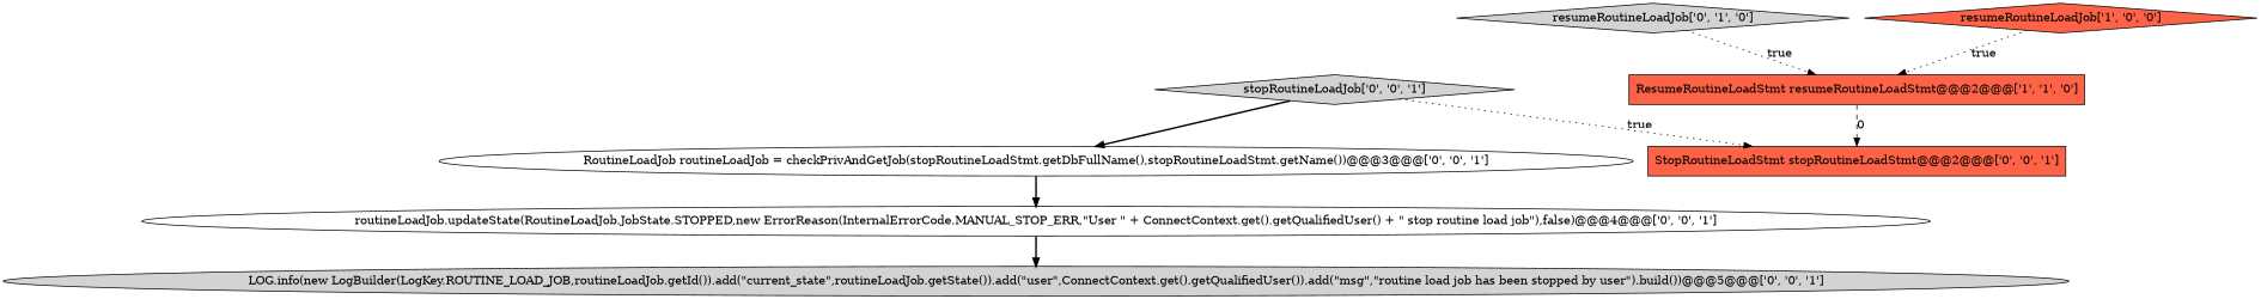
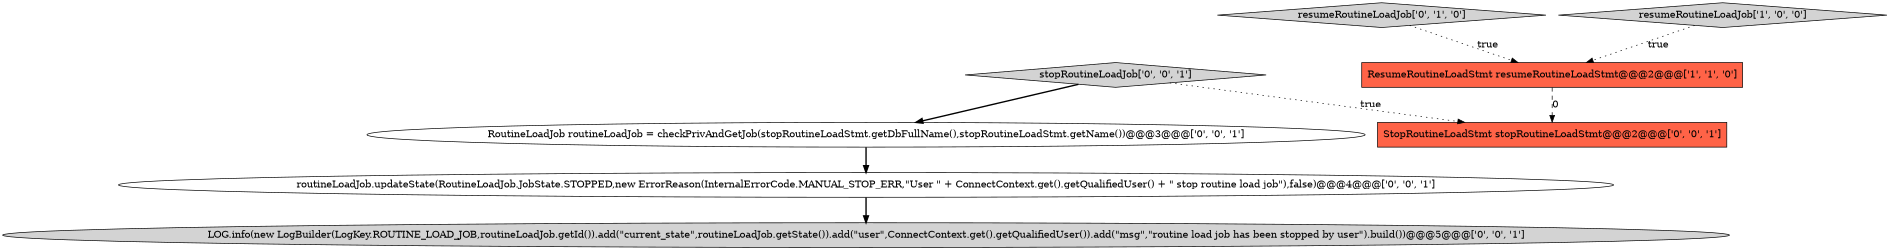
  digraph {
    node [fillcolor=lightgray shape=ellipse style=filled]
    edge [style=bold]
    n1 [fillcolor=tomato label="ResumeRoutineLoadStmt resumeRoutineLoadStmt@@@2@@@['1', '1', '0']" shape=box]
    n2 [fillcolor=tomato label="StopRoutineLoadStmt stopRoutineLoadStmt@@@2@@@['0', '0', '1']" shape=box]
    n3 [fillcolor=white label="routineLoadJob.updateState(RoutineLoadJob.JobState.STOPPED,new ErrorReason(InternalErrorCode.MANUAL_STOP_ERR,\"User \" + ConnectContext.get().getQualifiedUser() + \" stop routine load job\"),false)@@@4@@@['0', '0', '1']"]
    n4 [label="LOG.info(new LogBuilder(LogKey.ROUTINE_LOAD_JOB,routineLoadJob.getId()).add(\"current_state\",routineLoadJob.getState()).add(\"user\",ConnectContext.get().getQualifiedUser()).add(\"msg\",\"routine load job has been stopped by user\").build())@@@5@@@['0', '0', '1']"]
    n5 [label="stopRoutineLoadJob['0', '0', '1']" shape=diamond]
    n6 [fillcolor=white label="RoutineLoadJob routineLoadJob = checkPrivAndGetJob(stopRoutineLoadStmt.getDbFullName(),stopRoutineLoadStmt.getName())@@@3@@@['0', '0', '1']"]
    n7 [label="resumeRoutineLoadJob['0', '1', '0']" shape=diamond]
-   n8 [fillcolor=tomato label="resumeRoutineLoadJob['1', '0', '0']" shape=diamond]
+   n8 [label="resumeRoutineLoadJob['1', '0', '0']" shape=diamond]
    n1 -> n2 [label=0 style=dashed]
    n3 -> n4
    n5 -> n2 [label=true style=dotted]
    n5 -> n6
    n6 -> n3
    n7 -> n1 [label=true style=dotted]
    n8 -> n1 [label=true style=dotted]
  }
